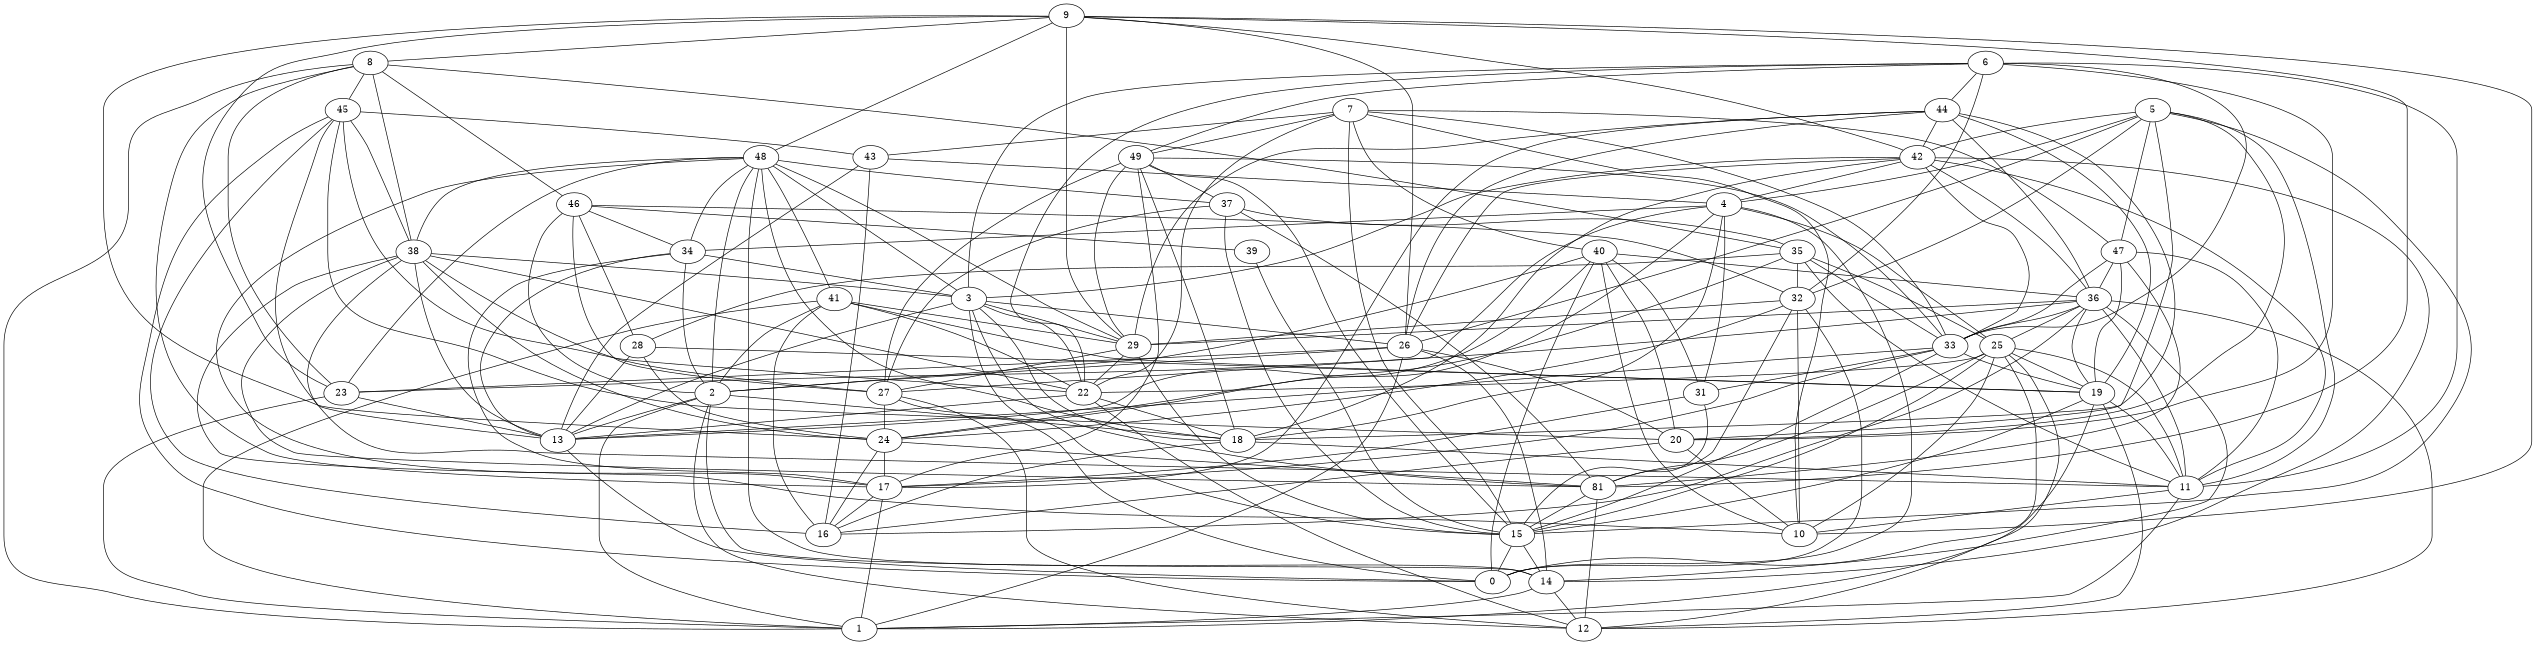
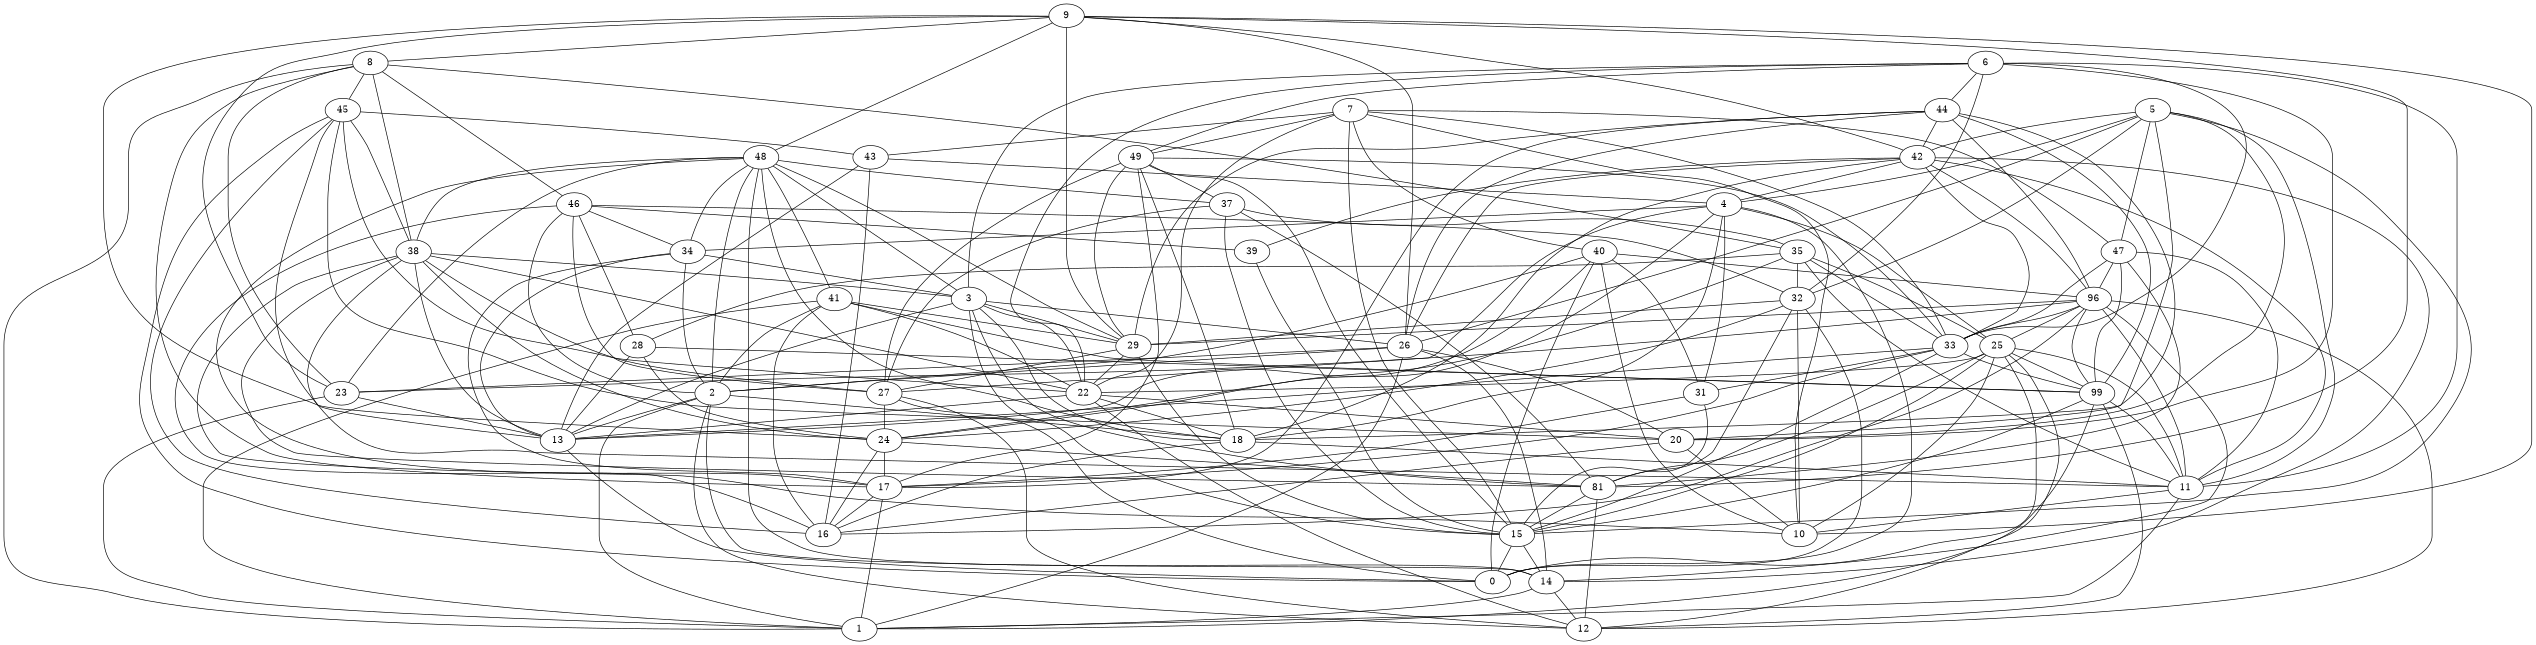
  digraph {
    edge [color=black dir=none]
    31
    15
    17
    0
    14
    4
    18
    25
    24
    27
    34
    16
    11
-   19
+   19 [label=99]
    22
    10
    n17 [label=81]
    12
    9
    42
    23
    26
    29
    48
    8
    33
    39
-   36
+   36 [label=96]
    13
    1
    20
    2
    43
    28
    41
    44
    37
    35
    32
    49
    3
    38
    5
    47
    45
    46
    7
    40
    6
    subgraph sub_1 {
      31
      15
      17
      0
      14
      4
      18
      25
      24
      27
      34
      16
      11
      19
      22
      10
      n17
      12
      9
      42
      23
      26
      29
      48
      8
      33
      39
      36
      13
      1
      20
      2
      43
      28
      41
      44
      37
      35
      32
      49
      3
      38
      5
      47
      45
      46
      7
      40
      6
    }
    31 -> 15
    31 -> 17
    15 -> 0
    15 -> 14
    17 -> 16
    17 -> 1
    14 -> 12
    14 -> 1
    4 -> 31
    4 -> 0
    4 -> 18
    4 -> 25
    4 -> 24
    4 -> 27
    4 -> 34
    18 -> 16
    18 -> 11
    25 -> 15
    25 -> 0
    25 -> 11
    25 -> 19
    25 -> 22
    25 -> 10
    25 -> n17
    25 -> 12
    24 -> 17
    24 -> 16
    24 -> n17
    27 -> 0
    27 -> 24
    27 -> 12
    34 -> 17
    34 -> 13
    34 -> 2
    34 -> 3
    11 -> 10
    11 -> 1
    19 -> 15
    19 -> 11
    19 -> 12
    19 -> 1
    22 -> 18
    22 -> 12
    22 -> 13
-   40 -> 20
+   22 -> 20
    n17 -> 15
    n17 -> 12
    9 -> 24
    9 -> 10
    9 -> n17
    9 -> 42
    9 -> 23
    9 -> 26
    9 -> 29
    9 -> 48
    9 -> 8
    42 -> 14
    42 -> 4
    42 -> 18
    42 -> 11
    42 -> 26
    42 -> 33
-   42 -> 3
+   42 -> 39
    42 -> 36
    23 -> 13
    23 -> 1
    26 -> 14
    26 -> 23
    26 -> 1
    26 -> 20
    26 -> 2
    29 -> 15
    29 -> 27
    29 -> 22
    48 -> 17
    48 -> 14
    48 -> 18
    48 -> 34
    48 -> 23
    48 -> 29
    48 -> 2
    48 -> 41
    48 -> 37
    48 -> 3
    48 -> 38
    8 -> 17
    8 -> 23
    8 -> 1
    8 -> 35
    8 -> 38
    8 -> 45
    8 -> 46
    33 -> 31
    33 -> 15
    33 -> 17
    33 -> 19
    33 -> 13
    39 -> 15
    36 -> 14
    36 -> 25
    36 -> 16
    36 -> 11
    36 -> 19
    36 -> 12
    36 -> 23
    36 -> 29
    36 -> 33
    13 -> 0
    20 -> 16
    20 -> 10
    2 -> 14
    2 -> 18
    2 -> 12
    2 -> 13
    2 -> 1
    43 -> 4
    43 -> 16
    43 -> 13
    28 -> 24
    28 -> 19
    28 -> 13
    41 -> 16
    41 -> 19
    41 -> 22
    41 -> 29
    41 -> 1
    41 -> 2
    44 -> 17
    44 -> 19
    44 -> 42
    44 -> 26
    44 -> 29
    44 -> 36
    44 -> 20
    37 -> 15
    37 -> 27
    37 -> n17
    37 -> 35
    35 -> 25
    35 -> 24
    35 -> 11
    35 -> 33
    35 -> 28
    35 -> 32
    32 -> 0
    32 -> 24
    32 -> 10
    32 -> n17
    32 -> 29
    49 -> 15
    49 -> 17
    49 -> 18
    49 -> 27
    49 -> 29
    49 -> 33
    49 -> 37
    3 -> 15
    3 -> 18
    3 -> 22
    3 -> n17
    3 -> 26
    3 -> 29
    3 -> 13
    38 -> 24
    38 -> 27
    38 -> 11
    38 -> 22
    38 -> 10
    38 -> n17
    38 -> 13
    38 -> 3
    5 -> 15
    5 -> 4
    5 -> 18
    5 -> 11
    5 -> 42
    5 -> 26
    5 -> 20
    5 -> 32
    5 -> 47
    47 -> 11
    47 -> 19
    47 -> n17
    47 -> 33
    47 -> 36
    45 -> 0
    45 -> 16
    45 -> 22
    45 -> 13
    45 -> 20
    45 -> 43
    45 -> 38
    46 -> 27
    46 -> 34
+   46 -> 16
    46 -> 39
    46 -> 2
    46 -> 28
    46 -> 32
    7 -> 15
    7 -> 22
    7 -> 10
    7 -> 33
    7 -> 43
    7 -> 49
    7 -> 47
    7 -> 40
    40 -> 31
    40 -> 0
    40 -> 10
    40 -> 36
    40 -> 13
    40 -> 2
    6 -> 11
    6 -> 22
    6 -> 33
    6 -> 20
    6 -> 44
    6 -> 32
    6 -> 49
    6 -> 3
  }
